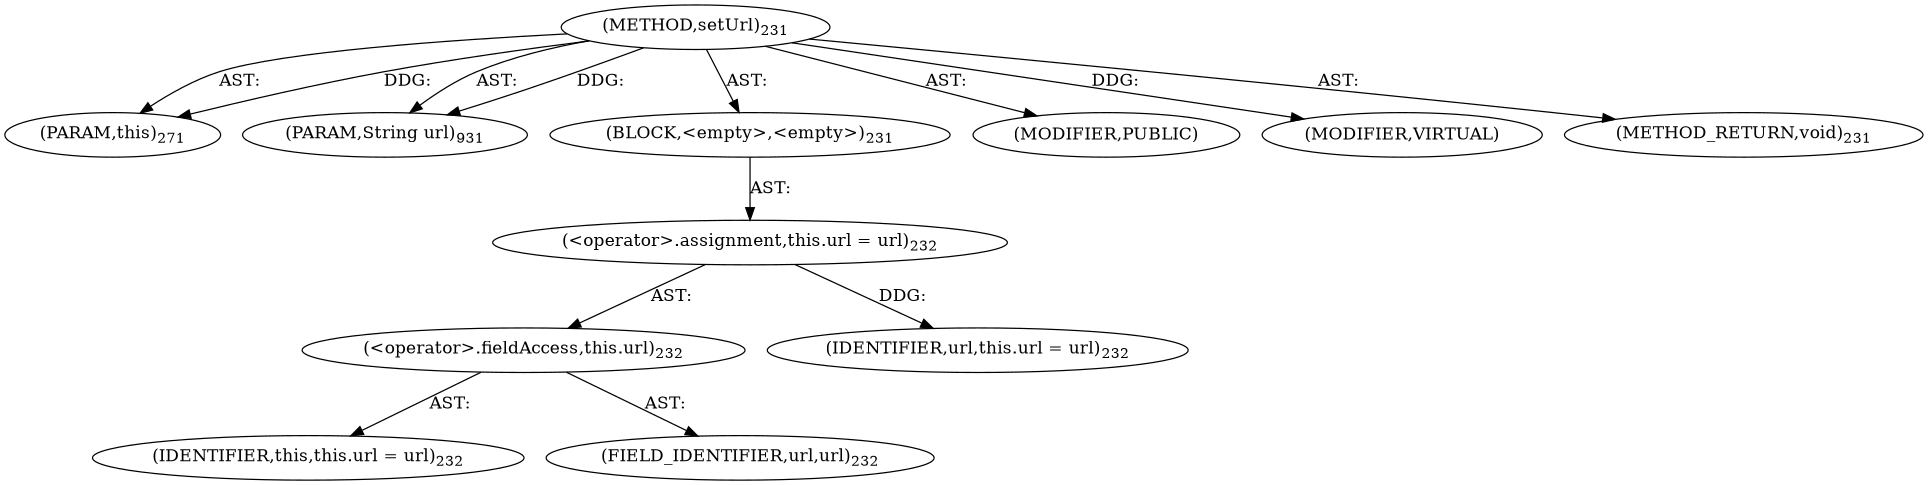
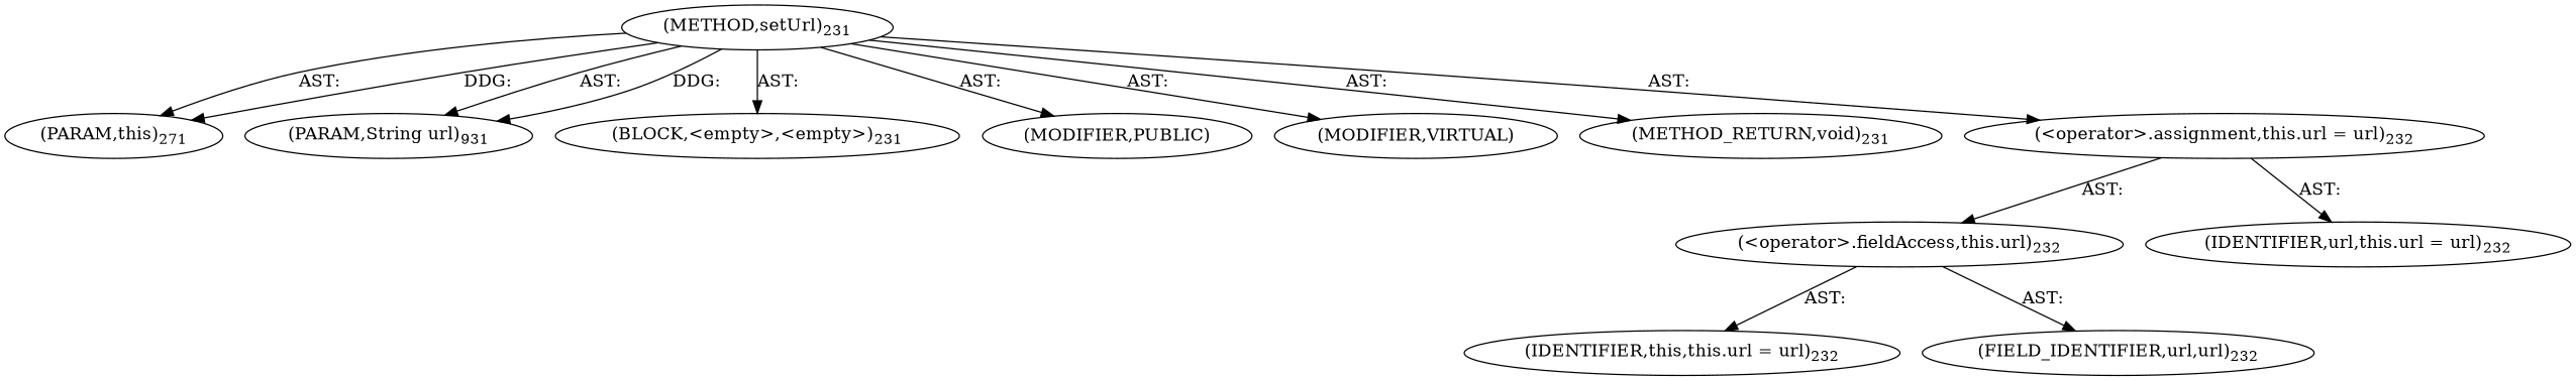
  digraph {
    n1 [label=<(METHOD,setUrl)<SUB>231</SUB>>]
    n2 [label=<(PARAM,this)<SUB>271</SUB>>]
    n3 [label=<(PARAM,String url)<SUB>931</SUB>>]
    n4 [label=<(BLOCK,&lt;empty&gt;,&lt;empty&gt;)<SUB>231</SUB>>]
    n5 [label=<(MODIFIER,PUBLIC)>]
    n6 [label=<(MODIFIER,VIRTUAL)>]
    n7 [label=<(METHOD_RETURN,void)<SUB>231</SUB>>]
    n8 [label=<(&lt;operator&gt;.assignment,this.url = url)<SUB>232</SUB>>]
    n9 [label=<(&lt;operator&gt;.fieldAccess,this.url)<SUB>232</SUB>>]
    n10 [label=<(IDENTIFIER,url,this.url = url)<SUB>232</SUB>>]
    n11 [label=<(IDENTIFIER,this,this.url = url)<SUB>232</SUB>>]
    n12 [label=<(FIELD_IDENTIFIER,url,url)<SUB>232</SUB>>]
    n1 -> n2 [label="AST: "]
    n1 -> n2 [label="DDG: "]
    n1 -> n3 [label="AST: "]
    n1 -> n3 [label="DDG: "]
    n1 -> n4 [label="AST: "]
    n1 -> n5 [label="AST: "]
-   n1 -> n6 [label="DDG: "]
+   n1 -> n6 [label="AST: "]
    n1 -> n7 [label="AST: "]
-   n4 -> n8 [label="AST: "]
+   n1 -> n8 [label="AST: "]
    n8 -> n9 [label="AST: "]
-   n8 -> n10 [label="DDG: "]
+   n8 -> n10 [label="AST: "]
    n9 -> n11 [label="AST: "]
    n9 -> n12 [label="AST: "]
  }
